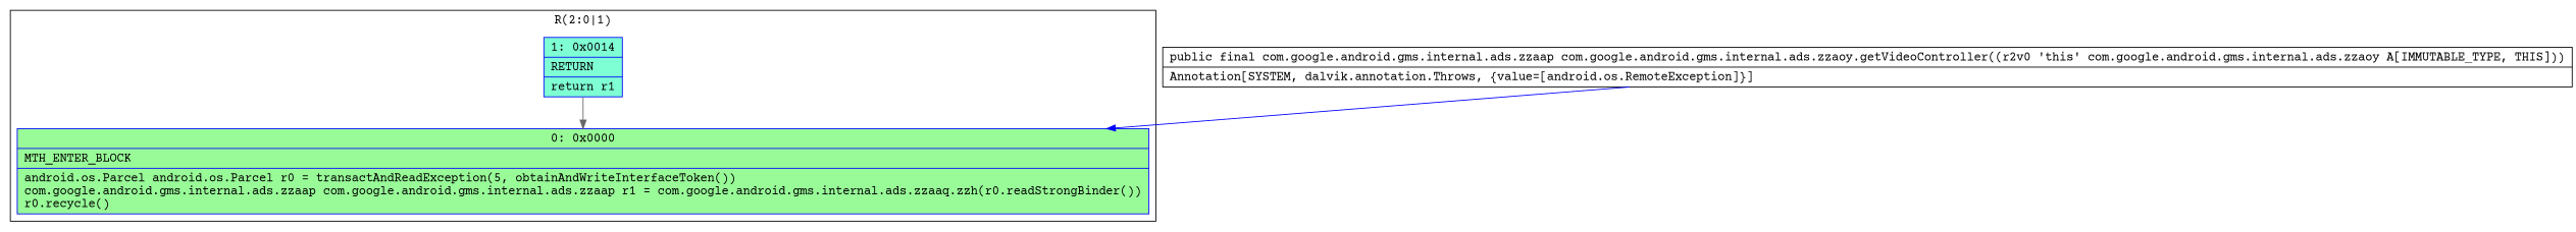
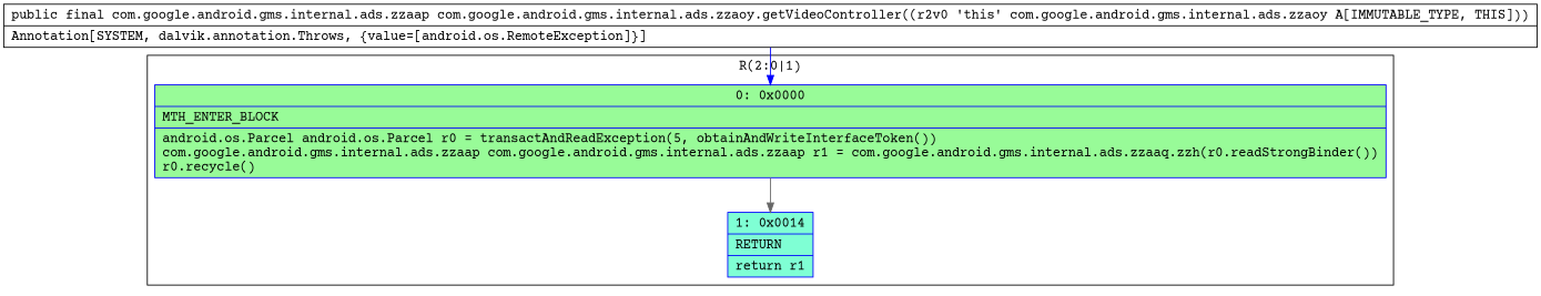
  digraph {
    fontname="Courier Prime"
    node [color=blue shape=record style=filled fontname="Courier Prime"]
    edge [fontname="Courier Prime"]
    n1 [label="{0\:\ 0x0000|MTH_ENTER_BLOCK\l|android.os.Parcel android.os.Parcel r0 = transactAndReadException(5, obtainAndWriteInterfaceToken())\lcom.google.android.gms.internal.ads.zzaap com.google.android.gms.internal.ads.zzaap r1 = com.google.android.gms.internal.ads.zzaaq.zzh(r0.readStrongBinder())\lr0.recycle()\l}" fillcolor=palegreen]
    n2 [label="{1\:\ 0x0014|RETURN\l|return r1\l}" fillcolor=aquamarine]
    n3 [label="{public final com.google.android.gms.internal.ads.zzaap com.google.android.gms.internal.ads.zzaoy.getVideoController((r2v0 'this' com.google.android.gms.internal.ads.zzaoy A[IMMUTABLE_TYPE, THIS]))  | Annotation[SYSTEM, dalvik.annotation.Throws, \{value=[android.os.RemoteException]\}]\l}" fillcolor=white color=""]
    subgraph cluster_1 {
      label="R(2:0|1)"
      n1
      n2
    }
-   n2 -> n1 [color=gray40]
+   n1 -> n2 [color=gray40]
    n3 -> n1 [color=blue]
  }
